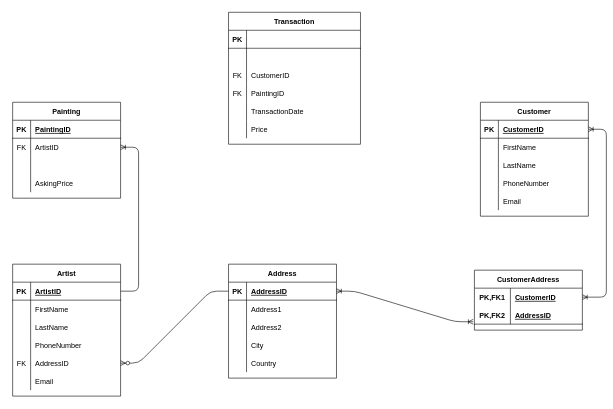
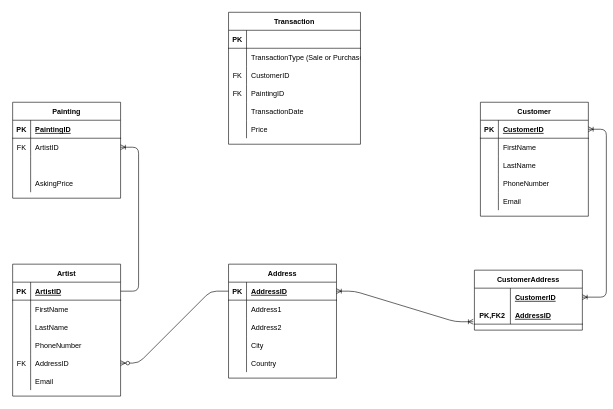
  <mxCell id="0" />
  <mxCell id="1" parent="0" />
  <mxCell id="2" value="Artist" style="shape=table;startSize=30;container=1;collapsible=1;childLayout=tableLayout;fixedRows=1;rowLines=0;fontStyle=1;align=center;resizeLast=1;" vertex="1" parent="1"><mxGeometry x="20" y="440" width="180" height="220" as="geometry" /></mxCell>
  <mxCell id="3" value="" style="shape=partialRectangle;collapsible=0;dropTarget=0;pointerEvents=0;fillColor=none;top=0;left=0;bottom=1;right=0;points=[[0,0.5],[1,0.5]];portConstraint=eastwest;" vertex="1" parent="2"><mxGeometry y="30" width="180" height="30" as="geometry" /></mxCell>
  <mxCell id="4" value="PK" style="shape=partialRectangle;connectable=0;fillColor=none;top=0;left=0;bottom=0;right=0;fontStyle=1;overflow=hidden;" vertex="1" parent="3"><mxGeometry width="30" height="30" as="geometry" /></mxCell>
  <mxCell id="5" value="ArtistID" style="shape=partialRectangle;connectable=0;fillColor=none;top=0;left=0;bottom=0;right=0;align=left;spacingLeft=6;fontStyle=5;overflow=hidden;" vertex="1" parent="3"><mxGeometry x="30" width="150" height="30" as="geometry" /></mxCell>
  <mxCell id="6" value="" style="shape=partialRectangle;collapsible=0;dropTarget=0;pointerEvents=0;fillColor=none;top=0;left=0;bottom=0;right=0;points=[[0,0.5],[1,0.5]];portConstraint=eastwest;" vertex="1" parent="2"><mxGeometry y="60" width="180" height="30" as="geometry" /></mxCell>
  <mxCell id="7" value="" style="shape=partialRectangle;connectable=0;fillColor=none;top=0;left=0;bottom=0;right=0;editable=1;overflow=hidden;" vertex="1" parent="6"><mxGeometry width="30" height="30" as="geometry" /></mxCell>
  <mxCell id="8" value="FirstName" style="shape=partialRectangle;connectable=0;fillColor=none;top=0;left=0;bottom=0;right=0;align=left;spacingLeft=6;overflow=hidden;" vertex="1" parent="6"><mxGeometry x="30" width="150" height="30" as="geometry" /></mxCell>
  <mxCell id="9" value="" style="shape=partialRectangle;collapsible=0;dropTarget=0;pointerEvents=0;fillColor=none;top=0;left=0;bottom=0;right=0;points=[[0,0.5],[1,0.5]];portConstraint=eastwest;" vertex="1" parent="2"><mxGeometry y="90" width="180" height="30" as="geometry" /></mxCell>
  <mxCell id="10" value="" style="shape=partialRectangle;connectable=0;fillColor=none;top=0;left=0;bottom=0;right=0;editable=1;overflow=hidden;" vertex="1" parent="9"><mxGeometry width="30" height="30" as="geometry" /></mxCell>
  <mxCell id="11" value="LastName" style="shape=partialRectangle;connectable=0;fillColor=none;top=0;left=0;bottom=0;right=0;align=left;spacingLeft=6;overflow=hidden;" vertex="1" parent="9"><mxGeometry x="30" width="150" height="30" as="geometry" /></mxCell>
  <mxCell id="12" value="" style="shape=partialRectangle;collapsible=0;dropTarget=0;pointerEvents=0;fillColor=none;top=0;left=0;bottom=0;right=0;points=[[0,0.5],[1,0.5]];portConstraint=eastwest;" vertex="1" parent="2"><mxGeometry y="120" width="180" height="30" as="geometry" /></mxCell>
  <mxCell id="13" value="" style="shape=partialRectangle;connectable=0;fillColor=none;top=0;left=0;bottom=0;right=0;editable=1;overflow=hidden;" vertex="1" parent="12"><mxGeometry width="30" height="30" as="geometry" /></mxCell>
  <mxCell id="14" value="PhoneNumber" style="shape=partialRectangle;connectable=0;fillColor=none;top=0;left=0;bottom=0;right=0;align=left;spacingLeft=6;overflow=hidden;" vertex="1" parent="12"><mxGeometry x="30" width="150" height="30" as="geometry" /></mxCell>
  <mxCell id="15" value="" style="shape=partialRectangle;collapsible=0;dropTarget=0;pointerEvents=0;fillColor=none;top=0;left=0;bottom=0;right=0;points=[[0,0.5],[1,0.5]];portConstraint=eastwest;" vertex="1" parent="2"><mxGeometry y="150" width="180" height="30" as="geometry" /></mxCell>
  <mxCell id="16" value="FK" style="shape=partialRectangle;connectable=0;fillColor=none;top=0;left=0;bottom=0;right=0;editable=1;overflow=hidden;" vertex="1" parent="15"><mxGeometry width="30" height="30" as="geometry" /></mxCell>
  <mxCell id="17" value="AddressID" style="shape=partialRectangle;connectable=0;fillColor=none;top=0;left=0;bottom=0;right=0;align=left;spacingLeft=6;overflow=hidden;" vertex="1" parent="15"><mxGeometry x="30" width="150" height="30" as="geometry" /></mxCell>
  <mxCell id="18" value="" style="shape=partialRectangle;collapsible=0;dropTarget=0;pointerEvents=0;fillColor=none;top=0;left=0;bottom=0;right=0;points=[[0,0.5],[1,0.5]];portConstraint=eastwest;" vertex="1" parent="2"><mxGeometry y="180" width="180" height="30" as="geometry" /></mxCell>
  <mxCell id="19" value="" style="shape=partialRectangle;connectable=0;fillColor=none;top=0;left=0;bottom=0;right=0;editable=1;overflow=hidden;" vertex="1" parent="18"><mxGeometry width="30" height="30" as="geometry" /></mxCell>
  <mxCell id="20" value="Email" style="shape=partialRectangle;connectable=0;fillColor=none;top=0;left=0;bottom=0;right=0;align=left;spacingLeft=6;overflow=hidden;" vertex="1" parent="18"><mxGeometry x="30" width="150" height="30" as="geometry" /></mxCell>
  <mxCell id="21" value="Painting" style="shape=table;startSize=30;container=1;collapsible=1;childLayout=tableLayout;fixedRows=1;rowLines=0;fontStyle=1;align=center;resizeLast=1;" vertex="1" parent="1"><mxGeometry x="20" y="170" width="180" height="160" as="geometry" /></mxCell>
  <mxCell id="22" value="" style="shape=partialRectangle;collapsible=0;dropTarget=0;pointerEvents=0;fillColor=none;top=0;left=0;bottom=1;right=0;points=[[0,0.5],[1,0.5]];portConstraint=eastwest;" vertex="1" parent="21"><mxGeometry y="30" width="180" height="30" as="geometry" /></mxCell>
  <mxCell id="23" value="PK" style="shape=partialRectangle;connectable=0;fillColor=none;top=0;left=0;bottom=0;right=0;fontStyle=1;overflow=hidden;" vertex="1" parent="22"><mxGeometry width="30" height="30" as="geometry" /></mxCell>
  <mxCell id="24" value="PaintingID" style="shape=partialRectangle;connectable=0;fillColor=none;top=0;left=0;bottom=0;right=0;align=left;spacingLeft=6;fontStyle=5;overflow=hidden;" vertex="1" parent="22"><mxGeometry x="30" width="150" height="30" as="geometry" /></mxCell>
  <mxCell id="25" value="" style="shape=partialRectangle;collapsible=0;dropTarget=0;pointerEvents=0;fillColor=none;top=0;left=0;bottom=0;right=0;points=[[0,0.5],[1,0.5]];portConstraint=eastwest;" vertex="1" parent="21"><mxGeometry y="60" width="180" height="30" as="geometry" /></mxCell>
  <mxCell id="26" value="FK" style="shape=partialRectangle;connectable=0;fillColor=none;top=0;left=0;bottom=0;right=0;editable=1;overflow=hidden;" vertex="1" parent="25"><mxGeometry width="30" height="30" as="geometry" /></mxCell>
  <mxCell id="27" value="ArtistID" style="shape=partialRectangle;connectable=0;fillColor=none;top=0;left=0;bottom=0;right=0;align=left;spacingLeft=6;overflow=hidden;" vertex="1" parent="25"><mxGeometry x="30" width="150" height="30" as="geometry" /></mxCell>
  <mxCell id="28" value="" style="shape=partialRectangle;collapsible=0;dropTarget=0;pointerEvents=0;fillColor=none;top=0;left=0;bottom=0;right=0;points=[[0,0.5],[1,0.5]];portConstraint=eastwest;" vertex="1" parent="21"><mxGeometry y="90" width="180" height="30" as="geometry" /></mxCell>
  <mxCell id="29" value="" style="shape=partialRectangle;connectable=0;fillColor=none;top=0;left=0;bottom=0;right=0;editable=1;overflow=hidden;" vertex="1" parent="28"><mxGeometry width="30" height="30" as="geometry" /></mxCell>
  <mxCell id="30" value="" style="shape=partialRectangle;collapsible=0;dropTarget=0;pointerEvents=0;fillColor=none;top=0;left=0;bottom=0;right=0;points=[[0,0.5],[1,0.5]];portConstraint=eastwest;" vertex="1" parent="21"><mxGeometry y="120" width="180" height="30" as="geometry" /></mxCell>
  <mxCell id="31" value="" style="shape=partialRectangle;connectable=0;fillColor=none;top=0;left=0;bottom=0;right=0;editable=1;overflow=hidden;" vertex="1" parent="30"><mxGeometry width="30" height="30" as="geometry" /></mxCell>
  <mxCell id="32" value="AskingPrice" style="shape=partialRectangle;connectable=0;fillColor=none;top=0;left=0;bottom=0;right=0;align=left;spacingLeft=6;overflow=hidden;" vertex="1" parent="30"><mxGeometry x="30" width="150" height="30" as="geometry" /></mxCell>
  <mxCell id="33" value="Customer" style="shape=table;startSize=30;container=1;collapsible=1;childLayout=tableLayout;fixedRows=1;rowLines=0;fontStyle=1;align=center;resizeLast=1;" vertex="1" parent="1"><mxGeometry x="800" y="170" width="180" height="190" as="geometry" /></mxCell>
  <mxCell id="34" value="" style="shape=partialRectangle;collapsible=0;dropTarget=0;pointerEvents=0;fillColor=none;top=0;left=0;bottom=1;right=0;points=[[0,0.5],[1,0.5]];portConstraint=eastwest;" vertex="1" parent="33"><mxGeometry y="30" width="180" height="30" as="geometry" /></mxCell>
  <mxCell id="35" value="PK" style="shape=partialRectangle;connectable=0;fillColor=none;top=0;left=0;bottom=0;right=0;fontStyle=1;overflow=hidden;" vertex="1" parent="34"><mxGeometry width="30" height="30" as="geometry" /></mxCell>
  <mxCell id="36" value="CustomerID" style="shape=partialRectangle;connectable=0;fillColor=none;top=0;left=0;bottom=0;right=0;align=left;spacingLeft=6;fontStyle=5;overflow=hidden;" vertex="1" parent="34"><mxGeometry x="30" width="150" height="30" as="geometry" /></mxCell>
  <mxCell id="37" value="" style="shape=partialRectangle;collapsible=0;dropTarget=0;pointerEvents=0;fillColor=none;top=0;left=0;bottom=0;right=0;points=[[0,0.5],[1,0.5]];portConstraint=eastwest;" vertex="1" parent="33"><mxGeometry y="60" width="180" height="30" as="geometry" /></mxCell>
  <mxCell id="38" value="" style="shape=partialRectangle;connectable=0;fillColor=none;top=0;left=0;bottom=0;right=0;editable=1;overflow=hidden;" vertex="1" parent="37"><mxGeometry width="30" height="30" as="geometry" /></mxCell>
  <mxCell id="39" value="FirstName" style="shape=partialRectangle;connectable=0;fillColor=none;top=0;left=0;bottom=0;right=0;align=left;spacingLeft=6;overflow=hidden;" vertex="1" parent="37"><mxGeometry x="30" width="150" height="30" as="geometry" /></mxCell>
  <mxCell id="40" value="" style="shape=partialRectangle;collapsible=0;dropTarget=0;pointerEvents=0;fillColor=none;top=0;left=0;bottom=0;right=0;points=[[0,0.5],[1,0.5]];portConstraint=eastwest;" vertex="1" parent="33"><mxGeometry y="90" width="180" height="30" as="geometry" /></mxCell>
  <mxCell id="41" value="" style="shape=partialRectangle;connectable=0;fillColor=none;top=0;left=0;bottom=0;right=0;editable=1;overflow=hidden;" vertex="1" parent="40"><mxGeometry width="30" height="30" as="geometry" /></mxCell>
  <mxCell id="42" value="LastName" style="shape=partialRectangle;connectable=0;fillColor=none;top=0;left=0;bottom=0;right=0;align=left;spacingLeft=6;overflow=hidden;" vertex="1" parent="40"><mxGeometry x="30" width="150" height="30" as="geometry" /></mxCell>
  <mxCell id="43" value="" style="shape=partialRectangle;collapsible=0;dropTarget=0;pointerEvents=0;fillColor=none;top=0;left=0;bottom=0;right=0;points=[[0,0.5],[1,0.5]];portConstraint=eastwest;" vertex="1" parent="33"><mxGeometry y="120" width="180" height="30" as="geometry" /></mxCell>
  <mxCell id="44" value="" style="shape=partialRectangle;connectable=0;fillColor=none;top=0;left=0;bottom=0;right=0;editable=1;overflow=hidden;" vertex="1" parent="43"><mxGeometry width="30" height="30" as="geometry" /></mxCell>
  <mxCell id="45" value="PhoneNumber" style="shape=partialRectangle;connectable=0;fillColor=none;top=0;left=0;bottom=0;right=0;align=left;spacingLeft=6;overflow=hidden;" vertex="1" parent="43"><mxGeometry x="30" width="150" height="30" as="geometry" /></mxCell>
  <mxCell id="46" value="" style="shape=partialRectangle;collapsible=0;dropTarget=0;pointerEvents=0;fillColor=none;top=0;left=0;bottom=0;right=0;points=[[0,0.5],[1,0.5]];portConstraint=eastwest;" vertex="1" parent="33"><mxGeometry y="150" width="180" height="30" as="geometry" /></mxCell>
  <mxCell id="47" value="" style="shape=partialRectangle;connectable=0;fillColor=none;top=0;left=0;bottom=0;right=0;editable=1;overflow=hidden;" vertex="1" parent="46"><mxGeometry width="30" height="30" as="geometry" /></mxCell>
  <mxCell id="48" value="Email" style="shape=partialRectangle;connectable=0;fillColor=none;top=0;left=0;bottom=0;right=0;align=left;spacingLeft=6;overflow=hidden;" vertex="1" parent="46"><mxGeometry x="30" width="150" height="30" as="geometry" /></mxCell>
  <mxCell id="49" value="Address" style="shape=table;startSize=30;container=1;collapsible=1;childLayout=tableLayout;fixedRows=1;rowLines=0;fontStyle=1;align=center;resizeLast=1;" vertex="1" parent="1"><mxGeometry x="380" y="440" width="180" height="190" as="geometry" /></mxCell>
  <mxCell id="50" value="" style="shape=partialRectangle;collapsible=0;dropTarget=0;pointerEvents=0;fillColor=none;top=0;left=0;bottom=1;right=0;points=[[0,0.5],[1,0.5]];portConstraint=eastwest;" vertex="1" parent="49"><mxGeometry y="30" width="180" height="30" as="geometry" /></mxCell>
  <mxCell id="51" value="PK" style="shape=partialRectangle;connectable=0;fillColor=none;top=0;left=0;bottom=0;right=0;fontStyle=1;overflow=hidden;" vertex="1" parent="50"><mxGeometry width="30" height="30" as="geometry" /></mxCell>
  <mxCell id="52" value="AddressID" style="shape=partialRectangle;connectable=0;fillColor=none;top=0;left=0;bottom=0;right=0;align=left;spacingLeft=6;fontStyle=5;overflow=hidden;" vertex="1" parent="50"><mxGeometry x="30" width="150" height="30" as="geometry" /></mxCell>
  <mxCell id="53" value="" style="shape=partialRectangle;collapsible=0;dropTarget=0;pointerEvents=0;fillColor=none;top=0;left=0;bottom=0;right=0;points=[[0,0.5],[1,0.5]];portConstraint=eastwest;" vertex="1" parent="49"><mxGeometry y="60" width="180" height="30" as="geometry" /></mxCell>
  <mxCell id="54" value="" style="shape=partialRectangle;connectable=0;fillColor=none;top=0;left=0;bottom=0;right=0;editable=1;overflow=hidden;" vertex="1" parent="53"><mxGeometry width="30" height="30" as="geometry" /></mxCell>
  <mxCell id="55" value="Address1" style="shape=partialRectangle;connectable=0;fillColor=none;top=0;left=0;bottom=0;right=0;align=left;spacingLeft=6;overflow=hidden;" vertex="1" parent="53"><mxGeometry x="30" width="150" height="30" as="geometry" /></mxCell>
  <mxCell id="56" value="" style="shape=partialRectangle;collapsible=0;dropTarget=0;pointerEvents=0;fillColor=none;top=0;left=0;bottom=0;right=0;points=[[0,0.5],[1,0.5]];portConstraint=eastwest;" vertex="1" parent="49"><mxGeometry y="90" width="180" height="30" as="geometry" /></mxCell>
  <mxCell id="57" value="" style="shape=partialRectangle;connectable=0;fillColor=none;top=0;left=0;bottom=0;right=0;editable=1;overflow=hidden;" vertex="1" parent="56"><mxGeometry width="30" height="30" as="geometry" /></mxCell>
  <mxCell id="58" value="Address2" style="shape=partialRectangle;connectable=0;fillColor=none;top=0;left=0;bottom=0;right=0;align=left;spacingLeft=6;overflow=hidden;" vertex="1" parent="56"><mxGeometry x="30" width="150" height="30" as="geometry" /></mxCell>
  <mxCell id="59" value="" style="shape=partialRectangle;collapsible=0;dropTarget=0;pointerEvents=0;fillColor=none;top=0;left=0;bottom=0;right=0;points=[[0,0.5],[1,0.5]];portConstraint=eastwest;" vertex="1" parent="49"><mxGeometry y="120" width="180" height="30" as="geometry" /></mxCell>
  <mxCell id="60" value="" style="shape=partialRectangle;connectable=0;fillColor=none;top=0;left=0;bottom=0;right=0;editable=1;overflow=hidden;" vertex="1" parent="59"><mxGeometry width="30" height="30" as="geometry" /></mxCell>
  <mxCell id="61" value="City" style="shape=partialRectangle;connectable=0;fillColor=none;top=0;left=0;bottom=0;right=0;align=left;spacingLeft=6;overflow=hidden;" vertex="1" parent="59"><mxGeometry x="30" width="150" height="30" as="geometry" /></mxCell>
  <mxCell id="62" value="" style="shape=partialRectangle;collapsible=0;dropTarget=0;pointerEvents=0;fillColor=none;top=0;left=0;bottom=0;right=0;points=[[0,0.5],[1,0.5]];portConstraint=eastwest;" vertex="1" parent="49"><mxGeometry y="150" width="180" height="30" as="geometry" /></mxCell>
  <mxCell id="63" value="" style="shape=partialRectangle;connectable=0;fillColor=none;top=0;left=0;bottom=0;right=0;editable=1;overflow=hidden;" vertex="1" parent="62"><mxGeometry width="30" height="30" as="geometry" /></mxCell>
  <mxCell id="64" value="Country" style="shape=partialRectangle;connectable=0;fillColor=none;top=0;left=0;bottom=0;right=0;align=left;spacingLeft=6;overflow=hidden;" vertex="1" parent="62"><mxGeometry x="30" width="150" height="30" as="geometry" /></mxCell>
  <mxCell id="65" value="Transaction" style="shape=table;startSize=30;container=1;collapsible=1;childLayout=tableLayout;fixedRows=1;rowLines=0;fontStyle=1;align=center;resizeLast=1;" vertex="1" parent="1"><mxGeometry x="380" y="20" width="220" height="220" as="geometry" /></mxCell>
  <mxCell id="66" value="" style="shape=partialRectangle;collapsible=0;dropTarget=0;pointerEvents=0;fillColor=none;top=0;left=0;bottom=1;right=0;points=[[0,0.5],[1,0.5]];portConstraint=eastwest;" vertex="1" parent="65"><mxGeometry y="30" width="220" height="30" as="geometry" /></mxCell>
  <mxCell id="67" value="PK" style="shape=partialRectangle;connectable=0;fillColor=none;top=0;left=0;bottom=0;right=0;fontStyle=1;overflow=hidden;" vertex="1" parent="66"><mxGeometry width="30" height="30" as="geometry" /></mxCell>
  <mxCell id="68" value="" style="shape=partialRectangle;collapsible=0;dropTarget=0;pointerEvents=0;fillColor=none;top=0;left=0;bottom=0;right=0;points=[[0,0.5],[1,0.5]];portConstraint=eastwest;" vertex="1" parent="65"><mxGeometry y="60" width="220" height="30" as="geometry" /></mxCell>
  <mxCell id="69" value="" style="shape=partialRectangle;connectable=0;fillColor=none;top=0;left=0;bottom=0;right=0;editable=1;overflow=hidden;" vertex="1" parent="68"><mxGeometry width="30" height="30" as="geometry" /></mxCell>
+ <mxCell id="70" value="TransactionType (Sale or Purchase)" style="shape=partialRectangle;connectable=0;fillColor=none;top=0;left=0;bottom=0;right=0;align=left;spacingLeft=6;overflow=hidden;" vertex="1" parent="68"><mxGeometry x="30" width="190" height="30" as="geometry" /></mxCell>
  <mxCell id="71" value="" style="shape=partialRectangle;collapsible=0;dropTarget=0;pointerEvents=0;fillColor=none;top=0;left=0;bottom=0;right=0;points=[[0,0.5],[1,0.5]];portConstraint=eastwest;" vertex="1" parent="65"><mxGeometry y="90" width="220" height="30" as="geometry" /></mxCell>
  <mxCell id="72" value="FK" style="shape=partialRectangle;connectable=0;fillColor=none;top=0;left=0;bottom=0;right=0;editable=1;overflow=hidden;" vertex="1" parent="71"><mxGeometry width="30" height="30" as="geometry" /></mxCell>
  <mxCell id="73" value="CustomerID" style="shape=partialRectangle;connectable=0;fillColor=none;top=0;left=0;bottom=0;right=0;align=left;spacingLeft=6;overflow=hidden;" vertex="1" parent="71"><mxGeometry x="30" width="190" height="30" as="geometry" /></mxCell>
  <mxCell id="74" value="" style="shape=partialRectangle;collapsible=0;dropTarget=0;pointerEvents=0;fillColor=none;top=0;left=0;bottom=0;right=0;points=[[0,0.5],[1,0.5]];portConstraint=eastwest;" vertex="1" parent="65"><mxGeometry y="120" width="220" height="30" as="geometry" /></mxCell>
  <mxCell id="75" value="FK" style="shape=partialRectangle;connectable=0;fillColor=none;top=0;left=0;bottom=0;right=0;editable=1;overflow=hidden;" vertex="1" parent="74"><mxGeometry width="30" height="30" as="geometry" /></mxCell>
  <mxCell id="76" value="PaintingID" style="shape=partialRectangle;connectable=0;fillColor=none;top=0;left=0;bottom=0;right=0;align=left;spacingLeft=6;overflow=hidden;" vertex="1" parent="74"><mxGeometry x="30" width="190" height="30" as="geometry" /></mxCell>
  <mxCell id="77" value="" style="shape=partialRectangle;collapsible=0;dropTarget=0;pointerEvents=0;fillColor=none;top=0;left=0;bottom=0;right=0;points=[[0,0.5],[1,0.5]];portConstraint=eastwest;" vertex="1" parent="65"><mxGeometry y="150" width="220" height="30" as="geometry" /></mxCell>
  <mxCell id="78" value="" style="shape=partialRectangle;connectable=0;fillColor=none;top=0;left=0;bottom=0;right=0;editable=1;overflow=hidden;" vertex="1" parent="77"><mxGeometry width="30" height="30" as="geometry" /></mxCell>
  <mxCell id="79" value="TransactionDate" style="shape=partialRectangle;connectable=0;fillColor=none;top=0;left=0;bottom=0;right=0;align=left;spacingLeft=6;overflow=hidden;" vertex="1" parent="77"><mxGeometry x="30" width="190" height="30" as="geometry" /></mxCell>
  <mxCell id="80" value="" style="shape=partialRectangle;collapsible=0;dropTarget=0;pointerEvents=0;fillColor=none;top=0;left=0;bottom=0;right=0;points=[[0,0.5],[1,0.5]];portConstraint=eastwest;" vertex="1" parent="65"><mxGeometry y="180" width="220" height="30" as="geometry" /></mxCell>
  <mxCell id="81" value="" style="shape=partialRectangle;connectable=0;fillColor=none;top=0;left=0;bottom=0;right=0;editable=1;overflow=hidden;" vertex="1" parent="80"><mxGeometry width="30" height="30" as="geometry" /></mxCell>
  <mxCell id="82" value="Price" style="shape=partialRectangle;connectable=0;fillColor=none;top=0;left=0;bottom=0;right=0;align=left;spacingLeft=6;overflow=hidden;" vertex="1" parent="80"><mxGeometry x="30" width="190" height="30" as="geometry" /></mxCell>
  <mxCell id="83" value="CustomerAddress" style="shape=table;startSize=30;container=1;collapsible=1;childLayout=tableLayout;fixedRows=1;rowLines=0;fontStyle=1;align=center;resizeLast=1;" vertex="1" parent="1"><mxGeometry x="790" y="450" width="180" height="100" as="geometry" /></mxCell>
  <mxCell id="84" value="" style="shape=partialRectangle;collapsible=0;dropTarget=0;pointerEvents=0;fillColor=none;top=0;left=0;bottom=0;right=0;points=[[0,0.5],[1,0.5]];portConstraint=eastwest;" vertex="1" parent="83"><mxGeometry y="30" width="180" height="30" as="geometry" /></mxCell>
- <mxCell id="85" value="PK,FK1" style="shape=partialRectangle;connectable=0;fillColor=none;top=0;left=0;bottom=0;right=0;fontStyle=1;overflow=hidden;" vertex="1" parent="84"><mxGeometry width="60" height="30" as="geometry" /></mxCell>
  <mxCell id="86" value="CustomerID" style="shape=partialRectangle;connectable=0;fillColor=none;top=0;left=0;bottom=0;right=0;align=left;spacingLeft=6;fontStyle=5;overflow=hidden;" vertex="1" parent="84"><mxGeometry x="60" width="120" height="30" as="geometry" /></mxCell>
  <mxCell id="87" value="" style="shape=partialRectangle;collapsible=0;dropTarget=0;pointerEvents=0;fillColor=none;top=0;left=0;bottom=1;right=0;points=[[0,0.5],[1,0.5]];portConstraint=eastwest;" vertex="1" parent="83"><mxGeometry y="60" width="180" height="30" as="geometry" /></mxCell>
  <mxCell id="88" value="PK,FK2" style="shape=partialRectangle;connectable=0;fillColor=none;top=0;left=0;bottom=0;right=0;fontStyle=1;overflow=hidden;" vertex="1" parent="87"><mxGeometry width="60" height="30" as="geometry" /></mxCell>
  <mxCell id="89" value="AddressID" style="shape=partialRectangle;connectable=0;fillColor=none;top=0;left=0;bottom=0;right=0;align=left;spacingLeft=6;fontStyle=5;overflow=hidden;" vertex="1" parent="87"><mxGeometry x="60" width="120" height="30" as="geometry" /></mxCell>
  <mxCell id="90" value="" style="edgeStyle=entityRelationEdgeStyle;fontSize=12;html=1;endArrow=ERoneToMany;startArrow=ERoneToMany;entryX=-0.011;entryY=0.867;entryDx=0;entryDy=0;entryPerimeter=0;" edge="1" parent="1" source="50" target="87"><mxGeometry width="100" height="100" relative="1" as="geometry"><mxPoint x="620" y="570" as="sourcePoint" /><mxPoint x="720" y="470" as="targetPoint" /></mxGeometry></mxCell>
  <mxCell id="91" value="" style="edgeStyle=entityRelationEdgeStyle;fontSize=12;html=1;endArrow=ERoneToMany;startArrow=ERoneToMany;" edge="1" parent="1" source="84" target="34"><mxGeometry width="100" height="100" relative="1" as="geometry"><mxPoint x="570" y="460" as="sourcePoint" /><mxPoint x="670" y="360" as="targetPoint" /></mxGeometry></mxCell>
  <mxCell id="92" value="" style="edgeStyle=entityRelationEdgeStyle;fontSize=12;html=1;endArrow=ERzeroToMany;endFill=1;" edge="1" parent="1" source="50" target="15"><mxGeometry width="100" height="100" relative="1" as="geometry"><mxPoint x="570" y="460" as="sourcePoint" /><mxPoint x="670" y="360" as="targetPoint" /></mxGeometry></mxCell>
  <mxCell id="93" value="" style="edgeStyle=entityRelationEdgeStyle;fontSize=12;html=1;endArrow=ERoneToMany;" edge="1" parent="1" source="3" target="25"><mxGeometry width="100" height="100" relative="1" as="geometry"><mxPoint x="460" y="450" as="sourcePoint" /><mxPoint x="560" y="350" as="targetPoint" /></mxGeometry></mxCell>
